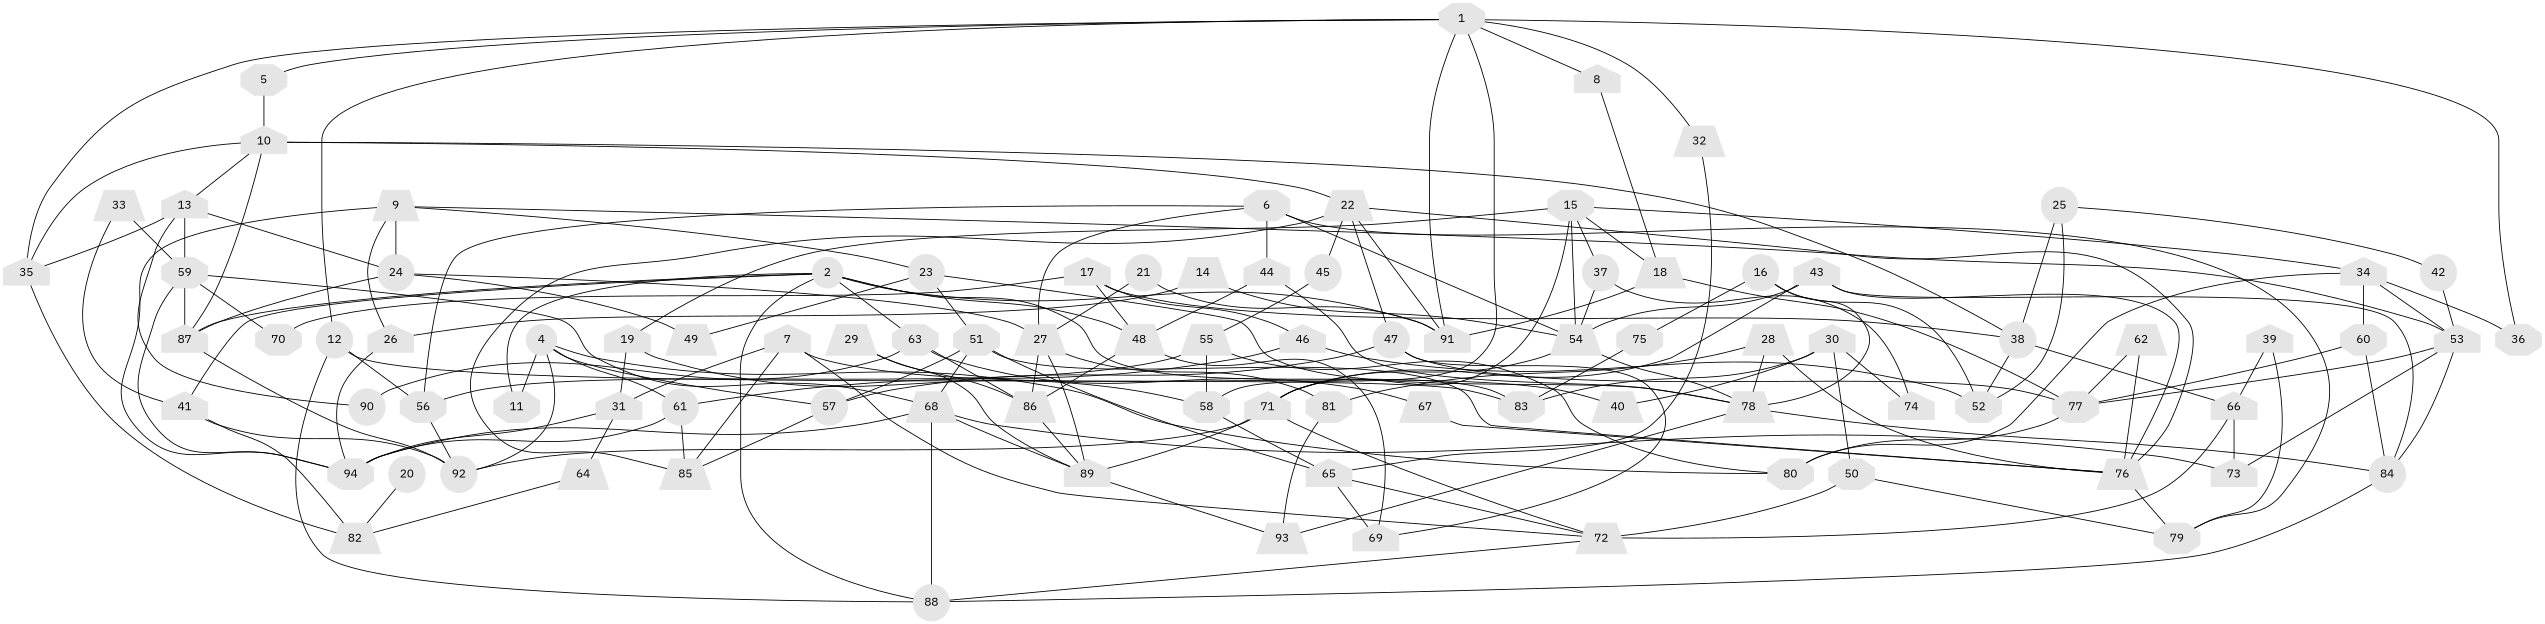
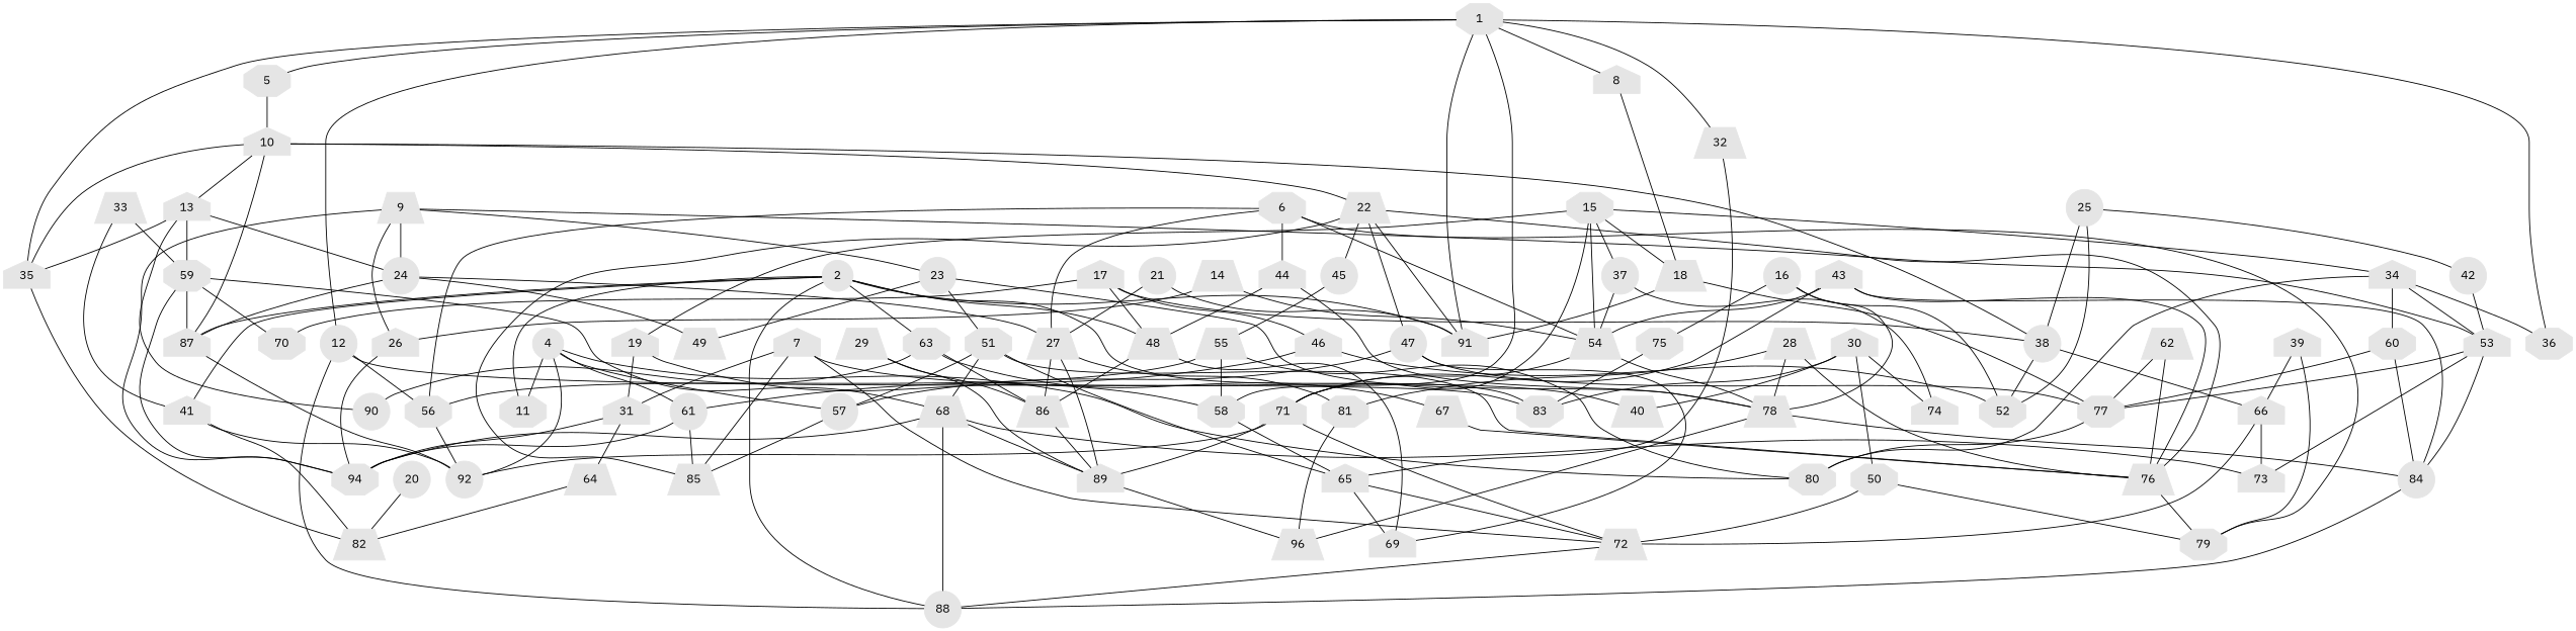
  graph {
    fontname="IBM Plex Sans"
    node [color=gray90 fontname="IBM Plex Sans" shape=house style=filled]
    edge [fontname="IBM Plex Sans"]
    1 [shape=octagon]
    5 [shape=octagon]
    8
    12 [shape=circle]
    32 [shape=trapezium]
    35
    36 [shape=octagon]
    58 [shape=octagon]
    91
    10
    18 [shape=trapezium]
    83 [shape=octagon]
    88 [shape=circle]
    56 [shape=octagon]
    65
    82 [shape=trapezium]
    2 [shape=circle]
    11 [shape=octagon]
    41
    48 [shape=trapezium]
    63 [shape=octagon]
    87
    92 [shape=circle]
    86 [shape=trapezium]
    69
    90 [shape=circle]
    67 [shape=trapezium]
    16 [shape=circle]
    52 [shape=octagon]
    75 [shape=octagon]
    78 [shape=trapezium]
    25 [shape=circle]
    38 [shape=circle]
    42 [shape=circle]
    57 [shape=circle]
    85 [shape=trapezium]
    4 [shape=circle]
    61 [shape=circle]
    80 [shape=octagon]
    94 [shape=octagon]
    13
    22 [shape=trapezium]
    6 [shape=octagon]
    27 [shape=trapezium]
    44
    54 [shape=trapezium]
    79 [shape=octagon]
    81 [shape=octagon]
    89
    71
    7
    31
    40 [shape=trapezium]
    72 [shape=trapezium]
    64 [shape=trapezium]
    77 [shape=octagon]
    9 [shape=trapezium]
    23 [shape=circle]
    24 [shape=circle]
    26
    53
    49 [shape=trapezium]
    51 [shape=octagon]
    84 [shape=circle]
    73
    59 [shape=octagon]
    45 [shape=circle]
    47 [shape=circle]
    76 [shape=trapezium]
    66
    70 [shape=octagon]
    68 [shape=trapezium]
    14 [shape=trapezium]
    15 [shape=octagon]
    19
    34
    37 [shape=circle]
    20 [shape=circle]
    60 [shape=octagon]
    74
-   93 [shape=trapezium]
+   93 [shape=trapezium label=96]
    17
    46
    21 [shape=circle]
    55 [shape=trapezium]
    28 [shape=trapezium]
    29 [shape=trapezium]
    30
    50 [shape=octagon]
    33 [shape=trapezium]
    39
    43
    62 [shape=trapezium]
    1 -- 5
    1 -- 8
    1 -- 12
    1 -- 32
    1 -- 35
    1 -- 36
    1 -- 58
    1 -- 91
    5 -- 10
    8 -- 18
    12 -- 83
    12 -- 88
    12 -- 56
    32 -- 65
    35 -- 82
    58 -- 65
    10 -- 35
    10 -- 87
    10 -- 38
    10 -- 13
    10 -- 22
    18 -- 91
    18 -- 77
    56 -- 92
    65 -- 69
    65 -- 72
    2 -- 91
    2 -- 83
    2 -- 88
    2 -- 11
    2 -- 41
    2 -- 48
    2 -- 63
    2 -- 87
    41 -- 82
    41 -- 92
    48 -- 86
    48 -- 69
    63 -- 86
    63 -- 90
    63 -- 67
    87 -- 92
    86 -- 89
    67 -- 76
    16 -- 52
    16 -- 75
    16 -- 78
    75 -- 83
    78 -- 84
    78 -- 93
    25 -- 52
    25 -- 38
    25 -- 42
    38 -- 52
    38 -- 66
    42 -- 53
    57 -- 85
    4 -- 11
    4 -- 92
    4 -- 57
    4 -- 61
    4 -- 80
    61 -- 85
    61 -- 94
    13 -- 35
    13 -- 90
    13 -- 24
    13 -- 59
    22 -- 91
    22 -- 85
    22 -- 45
    22 -- 47
    22 -- 76
    6 -- 56
    6 -- 27
    6 -- 44
    6 -- 54
    6 -- 79
    27 -- 86
    27 -- 81
    27 -- 89
    44 -- 48
    44 -- 78
    54 -- 78
    54 -- 71
    81 -- 93
    89 -- 93
    71 -- 92
    71 -- 89
    71 -- 72
    7 -- 85
    7 -- 31
    7 -- 40
    7 -- 72
    31 -- 94
    31 -- 64
    72 -- 88
    64 -- 82
    77 -- 80
    9 -- 94
    9 -- 23
    9 -- 24
    9 -- 26
    9 -- 53
    23 -- 78
    23 -- 49
    23 -- 51
    24 -- 87
    24 -- 27
    24 -- 49
    26 -- 94
    53 -- 77
    53 -- 84
    53 -- 73
    51 -- 65
    51 -- 57
    51 -- 76
    51 -- 68
    84 -- 88
    59 -- 87
    59 -- 94
    59 -- 70
    59 -- 68
    45 -- 55
    47 -- 69
    47 -- 57
    47 -- 77
    76 -- 79
    66 -- 72
    66 -- 73
    68 -- 88
    68 -- 94
    68 -- 89
    68 -- 73
    14 -- 54
    14 -- 26
    15 -- 18
    15 -- 54
    15 -- 71
    15 -- 19
    15 -- 34
    15 -- 37
    19 -- 58
    19 -- 31
    34 -- 36
    34 -- 80
    34 -- 53
    34 -- 60
    37 -- 54
    37 -- 74
    20 -- 82
    60 -- 77
    60 -- 84
    17 -- 48
    17 -- 38
    17 -- 70
    17 -- 46
    46 -- 52
    46 -- 61
    21 -- 91
    21 -- 27
    55 -- 58
    55 -- 56
    55 -- 80
    28 -- 78
    28 -- 81
    28 -- 76
    29 -- 86
    29 -- 89
    30 -- 83
    30 -- 40
    30 -- 74
    30 -- 50
    50 -- 79
    50 -- 72
    33 -- 41
    33 -- 59
    39 -- 79
    39 -- 66
    43 -- 54
    43 -- 71
    43 -- 84
    43 -- 76
    62 -- 77
    62 -- 76
  }
